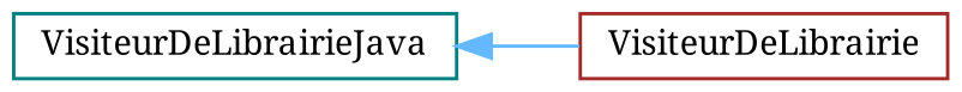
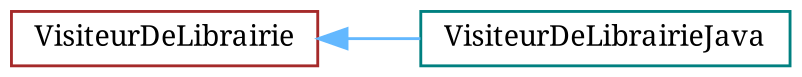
  digraph {
    rankdir=LR
    fontname="Noto Serif"
    node [fillcolor=white fontname="Noto Serif" fontsize=10 shape=box style=filled]
    n1 [color=brown height=0.2 label=VisiteurDeLibrairie width=0.4]
    n2 [color=teal height=0.2 label=VisiteurDeLibrairieJava width=0.4]
-   n2 -> n1 [color=steelblue1 dir=back fontname="Noto Serif" fontsize=10 labelfontname=Helvetica labelfontsize=10 style=solid]
+   n1 -> n2 [color=steelblue1 dir=back fontname="Noto Serif" fontsize=10 labelfontname=Helvetica labelfontsize=10 style=solid]
  }
